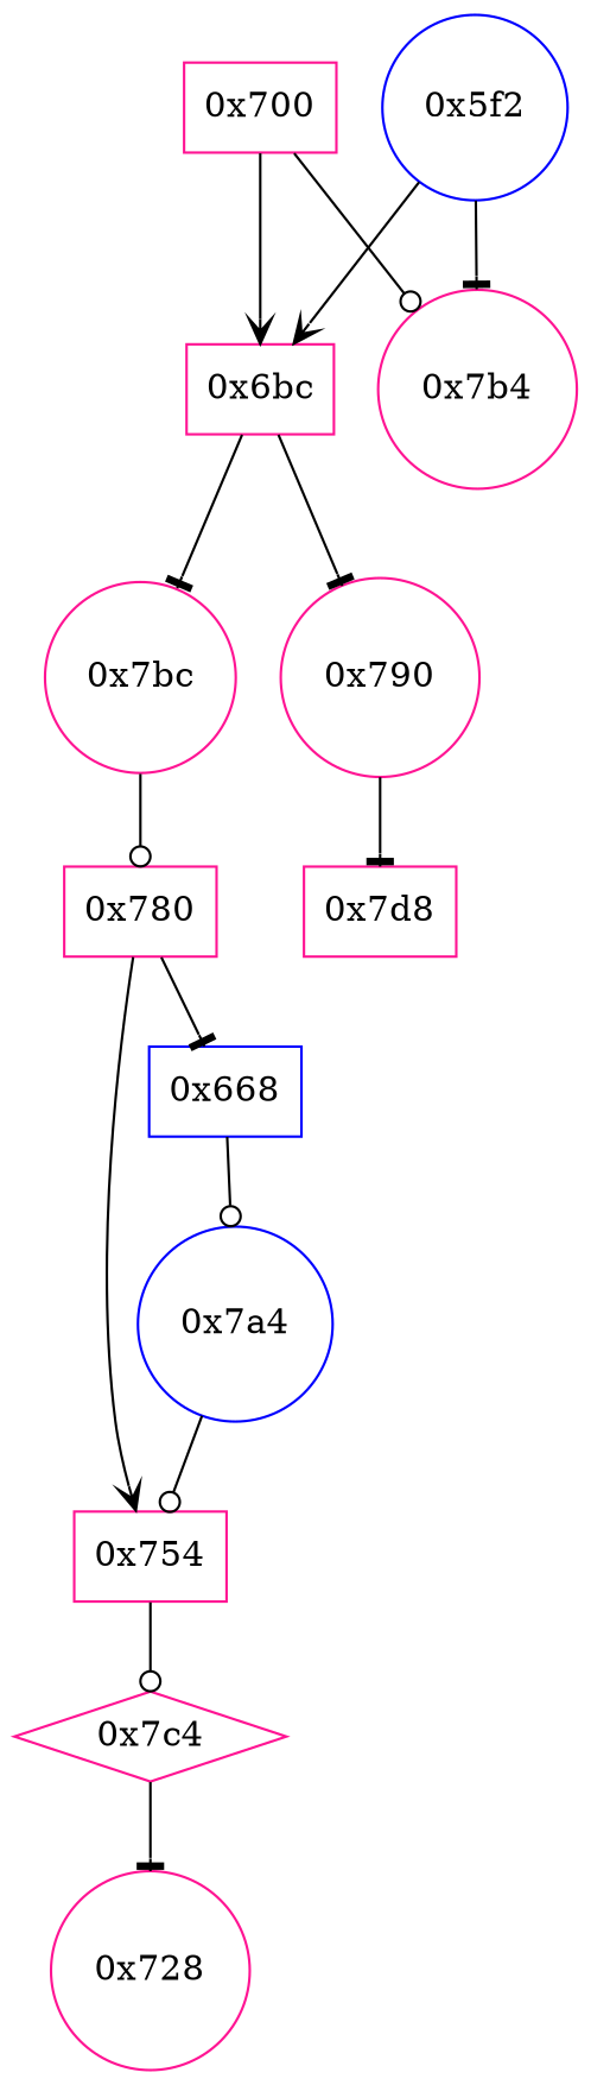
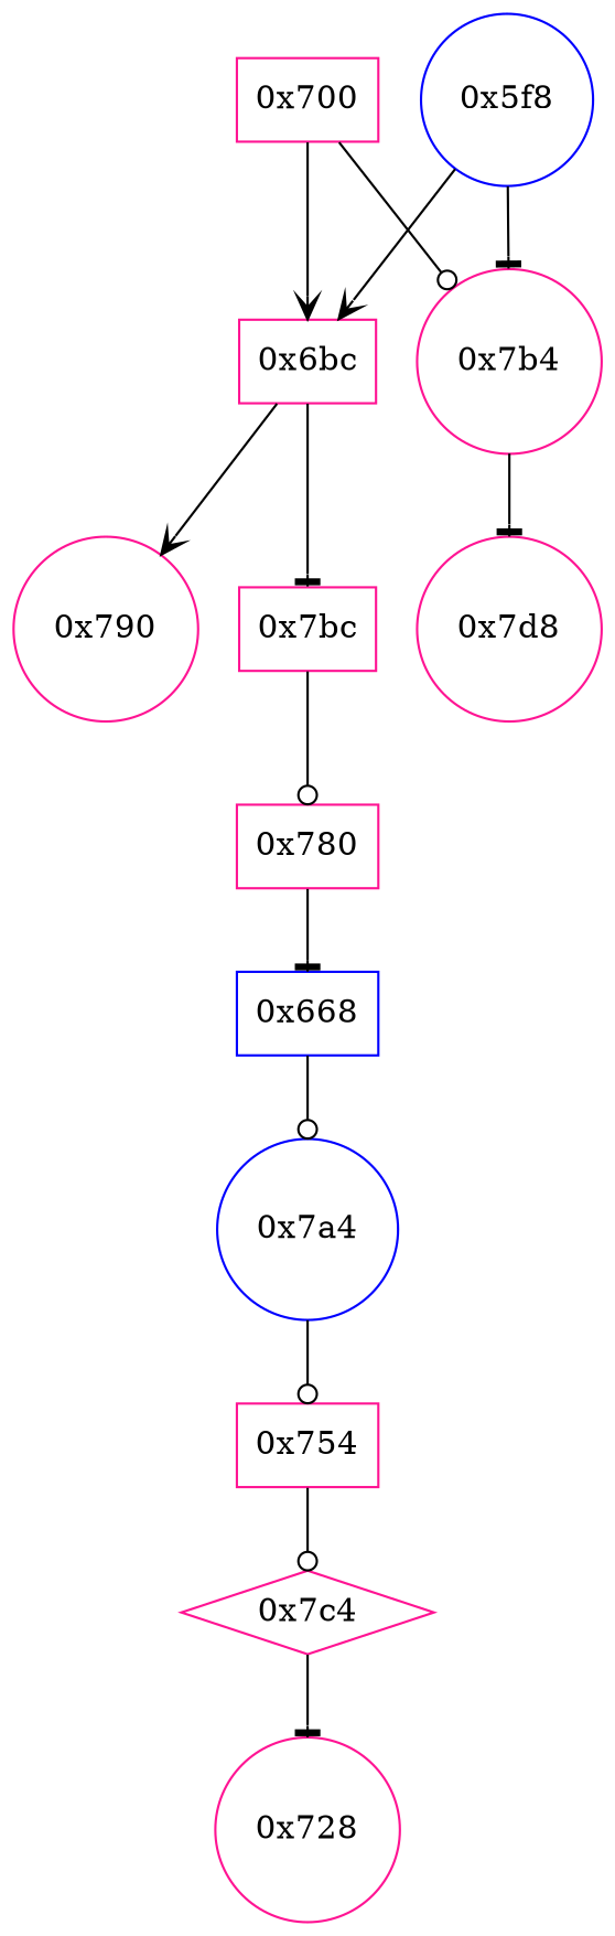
  strict digraph {
    node [color=deeppink opcode="[u'ldr', u'b']" shape=box]
    edge [arrowhead=tee]
    "0x6bc" [opcode="[u'str', u'str', u'ldr', u'ldr', u'ldr', u'cmp', u'mov', u'b']"]
-   "0x7bc" [shape=circle]
+   "0x7bc"
    "0x790" [opcode="[u'ldr', u'mov', u'bl', u'ldr', u'b']" shape=circle]
    "0x780" [opcode="[u'ldr', u'mov', u'mov', u'b']"]
-   "0x7d8" [opcode="[u'mov', u'sub', u'pop']"]
+   "0x7d8" [opcode="[u'mov', u'sub', u'pop']" shape=circle]
    "0x700" [opcode="[u'mov', u'mov', u'mov', u'b']"]
    "0x7b4" [shape=circle]
    "0x668" [color=blue opcode="[u'ldr', u'ldr', u'add', u'str', u'ldr', u'add', u'str', u'ldr', u'b']"]
    "0x7a4" [color=blue opcode="[u'ldr', u'ldr', u'mov', u'b']" shape=circle]
    "0x754" [opcode="[u'ldr', u'str', u'str', u'ldr', u'ldrb', u'ldr', u'ldr', u'ldr', u'cmp', u'mov', u'b']"]
    "0x7c4" [opcode="[u'ldr', u'add', u'str', u'ldr', u'b']" shape=diamond]
    "0x728" [opcode="[u'ldr', u'ldr', u'mov', u'b']" shape=circle]
-   "0x5f8" [color=blue opcode="[u'push', u'add', u'sub', u'str', u'ldr', u'ldr', u'ldr', u'ldr', u'add', u'b']" shape=circle label="0x5f2"]
+   "0x5f8" [color=blue opcode="[u'push', u'add', u'sub', u'str', u'ldr', u'ldr', u'ldr', u'ldr', u'add', u'b']" shape=circle]
    "0x6bc" -> "0x7bc"
-   "0x6bc" -> "0x790"
+   "0x6bc" -> "0x790" [arrowhead=vee]
    "0x7bc" -> "0x780" [arrowhead=odot]
-   "0x790" -> "0x7d8"
+   "0x7b4" -> "0x7d8"
    "0x780" -> "0x668"
-   "0x780" -> "0x754" [arrowhead=vee]
    "0x700" -> "0x6bc" [arrowhead=vee]
    "0x700" -> "0x7b4" [arrowhead=odot]
    "0x668" -> "0x7a4" [arrowhead=odot]
    "0x7a4" -> "0x754" [arrowhead=odot]
    "0x754" -> "0x7c4" [arrowhead=odot]
    "0x7c4" -> "0x728"
    "0x5f8" -> "0x6bc" [arrowhead=vee]
    "0x5f8" -> "0x7b4"
  }
